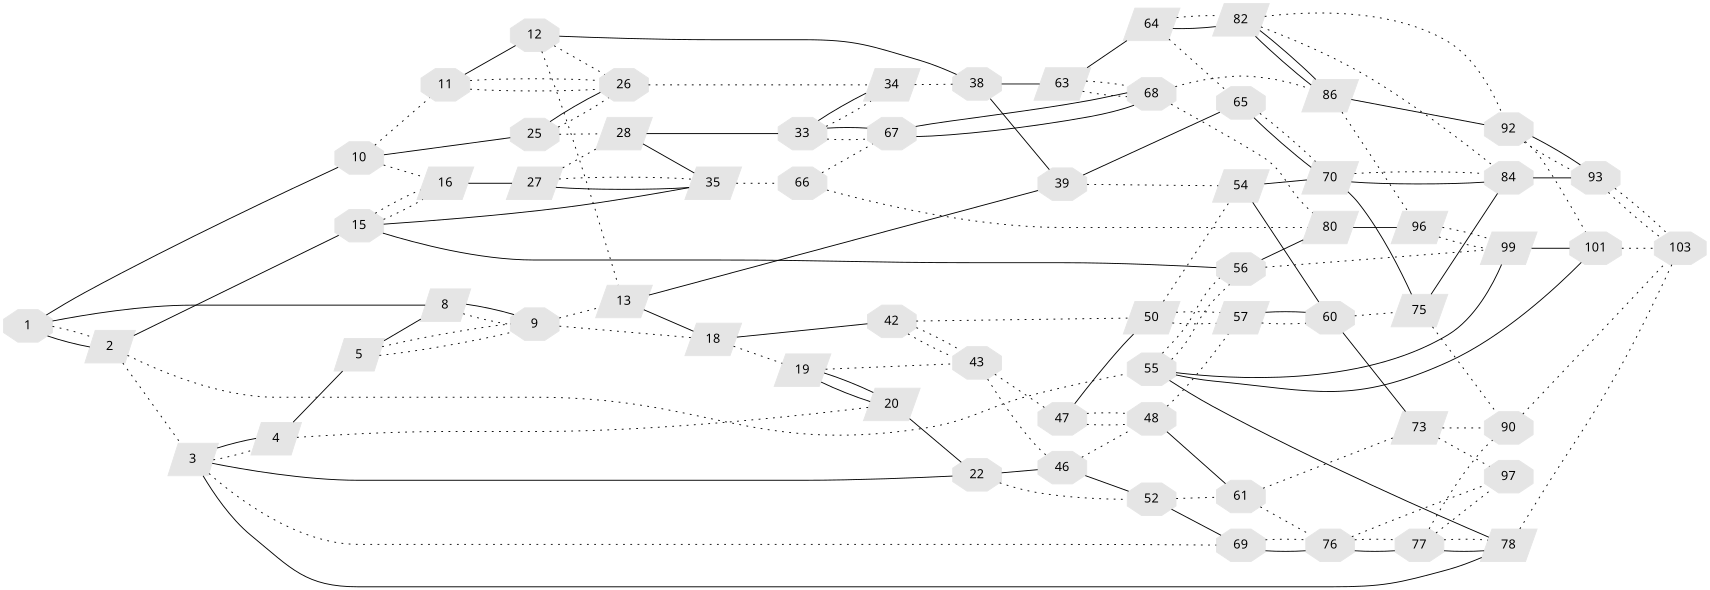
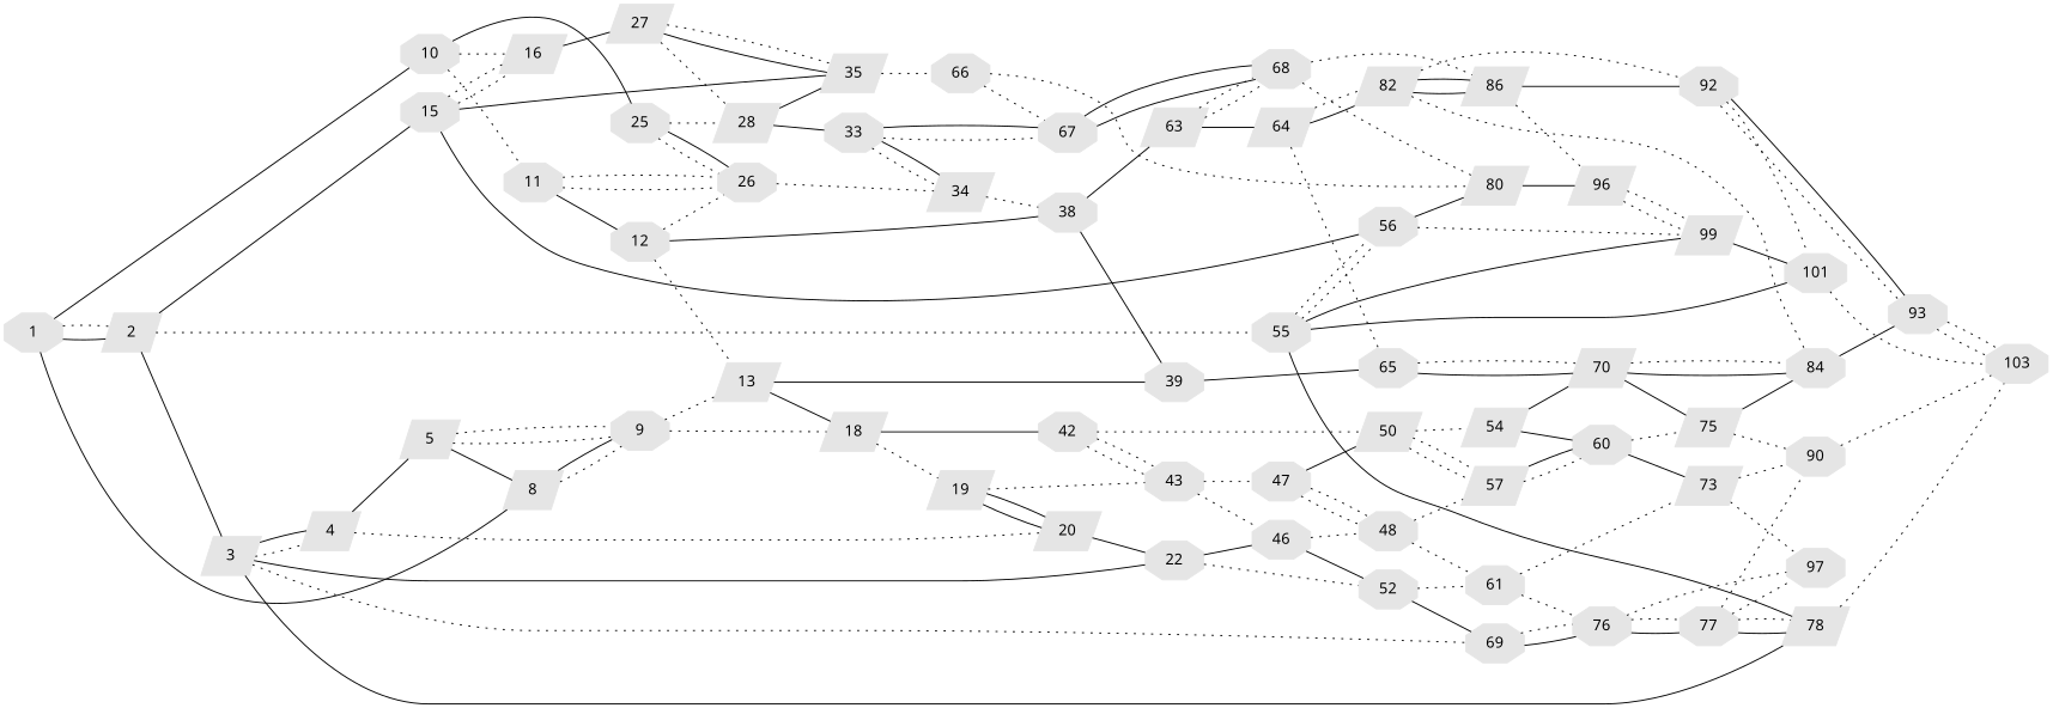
  graph {
    fontname="Noto Sans"
    rankdir=LR
    node [color=gray90 fontname="Noto Sans" shape=octagon style=filled]
    edge [fontname="Noto Sans" style=dotted]
    1 [super="+7"]
    2 [shape=parallelogram]
    8 [shape=parallelogram]
    10 [super="+17"]
    3 [shape=parallelogram super="+24"]
    15 [super="+36"]
    55 [super="+105"]
    9 [super="+14"]
    11
    16 [shape=parallelogram]
    25
    4 [shape=parallelogram]
    22 [super="+23"]
    69
    78 [shape=parallelogram]
    35 [shape=parallelogram super="+37"]
    56 [super="+79"]
    99 [shape=parallelogram super="+100"]
    101 [super="+106"]
    5 [shape=parallelogram super="+6"]
    20 [shape=parallelogram super="+21"]
    46 [super="+49"]
    52 [super="+62"]
    76 [super="+87"]
    103 [super="+104"]
    13 [shape=parallelogram super="+40"]
    18 [shape=parallelogram super="+41"]
    39 [super="+53"]
    19 [shape=parallelogram super="+29"]
    42
    12 [super="+31"]
    26 [super="+30"]
    27 [shape=parallelogram]
    28 [shape=parallelogram super="+32"]
    38 [super="+45"]
    34 [shape=parallelogram]
    63 [shape=parallelogram]
    54 [shape=parallelogram super="+59"]
    65
    66
    80 [shape=parallelogram super="+81"]
    43 [super="+44"]
    50 [shape=parallelogram super="+51"]
    47
    48 [super="+58"]
    61 [super="+74"]
    33
    67
    68 [super="+85"]
    64 [shape=parallelogram]
    60 [super="+72"]
    70 [shape=parallelogram super="+71"]
    57 [shape=parallelogram]
    73 [shape=parallelogram super="+91"]
    75 [shape=parallelogram super="+89"]
    84 [super="+88"]
    96 [shape=parallelogram]
    90 [super="+102"]
    97
    77 [super="+98"]
    82 [shape=parallelogram super="+83"]
    86 [shape=parallelogram super="+94"]
    92 [super="+95"]
    93
    1 -- 2 [style=solid]
    1 -- 2
    1 -- 8 [style=solid]
    1 -- 10 [style=solid]
-   2 -- 3
+   2 -- 3 [style=solid]
    2 -- 15 [style=solid]
    2 -- 55
    8 -- 9
    8 -- 9 [style=solid]
    10 -- 11
    10 -- 16
    10 -- 25 [style=solid]
    3 -- 4
    3 -- 4 [style=solid]
    3 -- 22 [style=solid]
    3 -- 69
    3 -- 78 [style=solid]
    15 -- 16
    15 -- 16
    15 -- 35 [style=solid]
    15 -- 56 [style=solid]
    55 -- 78 [style=solid]
    55 -- 56
    55 -- 56
    55 -- 99 [style=solid]
    55 -- 101 [style=solid]
    9 -- 13
    9 -- 18
    11 -- 12 [style=solid]
    11 -- 26
    11 -- 26
    16 -- 27 [style=solid]
    25 -- 26
    25 -- 26 [style=solid]
    25 -- 28
    4 -- 5 [style=solid]
    4 -- 20
    22 -- 46 [style=solid]
    22 -- 52
    69 -- 76 [style=solid]
    69 -- 76
    78 -- 103
    35 -- 66
    56 -- 99
    56 -- 80 [style=solid]
    99 -- 101 [style=solid]
    101 -- 103
    5 -- 8 [style=solid]
    5 -- 9
    5 -- 9
    20 -- 22 [style=solid]
    46 -- 52 [style=solid]
    46 -- 48
    52 -- 69 [style=solid]
    52 -- 61
    76 -- 97
    76 -- 77 [style=solid]
    76 -- 77
    13 -- 18 [style=solid]
    13 -- 39 [style=solid]
    18 -- 19
    18 -- 42 [style=solid]
-   39 -- 54
    39 -- 65 [style=solid]
    19 -- 20 [style=solid weight=2]
    19 -- 20 [style=solid]
    19 -- 43
    42 -- 43
    42 -- 43
    42 -- 50
    12 -- 13
    12 -- 26
    12 -- 38 [style=solid]
    26 -- 34
    27 -- 35 [style=solid]
    27 -- 35
    27 -- 28
    28 -- 35 [style=solid]
    28 -- 33 [style=solid]
    38 -- 39 [style=solid]
    38 -- 63 [style=solid]
    34 -- 38
    63 -- 68
    63 -- 68
    63 -- 64 [style=solid]
    54 -- 60 [style=solid]
    54 -- 70 [style=solid]
    65 -- 70 [style=solid]
    65 -- 70
    66 -- 80
    66 -- 67
    80 -- 96 [style=solid]
    43 -- 46
    43 -- 47
    50 -- 54
    50 -- 57
    50 -- 57
    47 -- 50 [style=solid]
    47 -- 48
    47 -- 48
-   48 -- 61 [style=solid]
+   48 -- 61
    48 -- 57
    61 -- 76
    61 -- 73
    33 -- 34
    33 -- 34 [style=solid]
    33 -- 67
    33 -- 67 [style=solid]
    67 -- 68 [style=solid]
    67 -- 68 [style=solid]
    68 -- 80
    68 -- 86
    64 -- 65
    64 -- 82 [style=solid]
    64 -- 82
    60 -- 73 [style=solid]
    60 -- 75
    70 -- 75 [style=solid]
    70 -- 84 [style=solid]
    70 -- 84
    57 -- 60
    57 -- 60 [style=solid]
    73 -- 90
    73 -- 97
    75 -- 84 [style=solid]
    75 -- 90
    84 -- 93 [style=solid]
    96 -- 99
    96 -- 99
    90 -- 103
    77 -- 78 [style=solid]
    77 -- 78
    77 -- 90
    77 -- 97
    82 -- 84
    82 -- 86 [style=solid]
    82 -- 86 [style=solid]
    82 -- 92
    86 -- 96
    86 -- 92 [style=solid]
    92 -- 101
    92 -- 93
    92 -- 93 [style=solid]
    93 -- 103
    93 -- 103
  }
